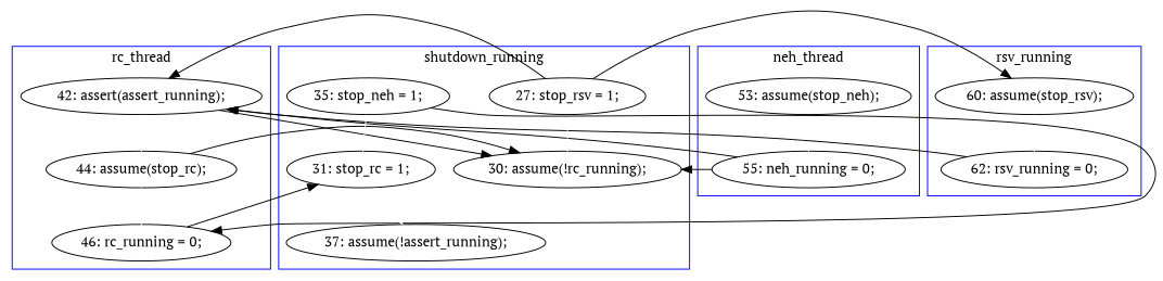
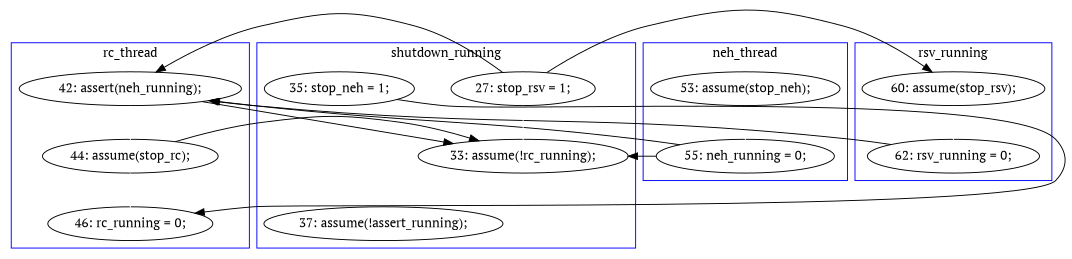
  digraph {
    fontname="PT Serif"
    node [fontname="PT Serif"]
    edge [color=black fontname="PT Serif" style=solid constraint=false]
-   n1 [label="42: assert(assert_running);"]
+   n1 [label="42: assert(neh_running);"]
    n2 [label="44: assume(stop_rc);"]
    n3 [label="46: rc_running = 0;"]
    n4 [label="55: neh_running = 0;"]
    n5 [label="53: assume(stop_neh);"]
    n6 [label="60: assume(stop_rsv);"]
    n7 [label="62: rsv_running = 0;"]
    n8 [label="27: stop_rsv = 1;"]
-   n9 [label="30: assume(!rc_running);"]
+   n9 [label="33: assume(!rc_running);"]
    n10 [label="35: stop_neh = 1;"]
-   n11 [label="31: stop_rc = 1;"]
    n12 [label="37: assume(!assert_running);"]
    subgraph cluster_1 {
      color=blue
      label=rc_thread
      n1
      n2
      n3
    }
    subgraph cluster_2 {
      color=blue
      label=neh_thread
      n4
      n5
    }
    subgraph cluster_3 {
      color=blue
      label=rsv_running
      n6
      n7
    }
    subgraph cluster_4 {
      color=blue
      label=shutdown_running
      n8
      n9
      n10
-     n11
      n12
    }
    n1 -> n2 [color=white constraint=""]
    n1 -> n9
    n2 -> n3 [color=white constraint=""]
    n2 -> n9
-   n3 -> n11
    n4 -> n1
    n4 -> n9
    n5 -> n4 [color=white constraint=""]
    n6 -> n7 [color=white constraint=""]
    n7 -> n1
    n8 -> n1
    n8 -> n6
    n8 -> n9 [color=white constraint=""]
    n10 -> n3
-   n10 -> n11 [color=white constraint=""]
-   n11 -> n12 [color=white constraint=""]
  }
